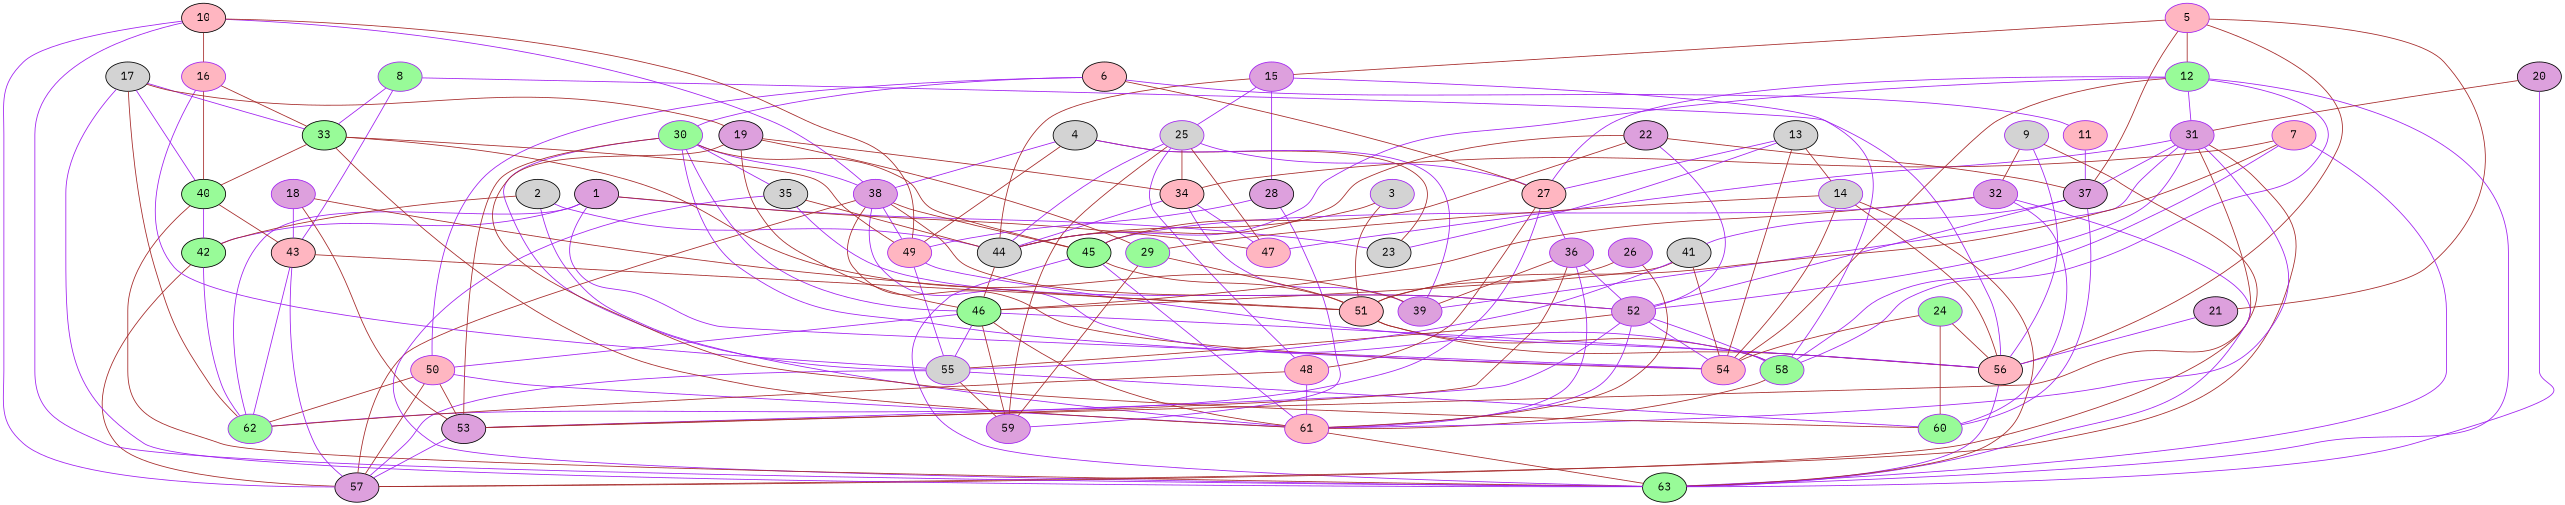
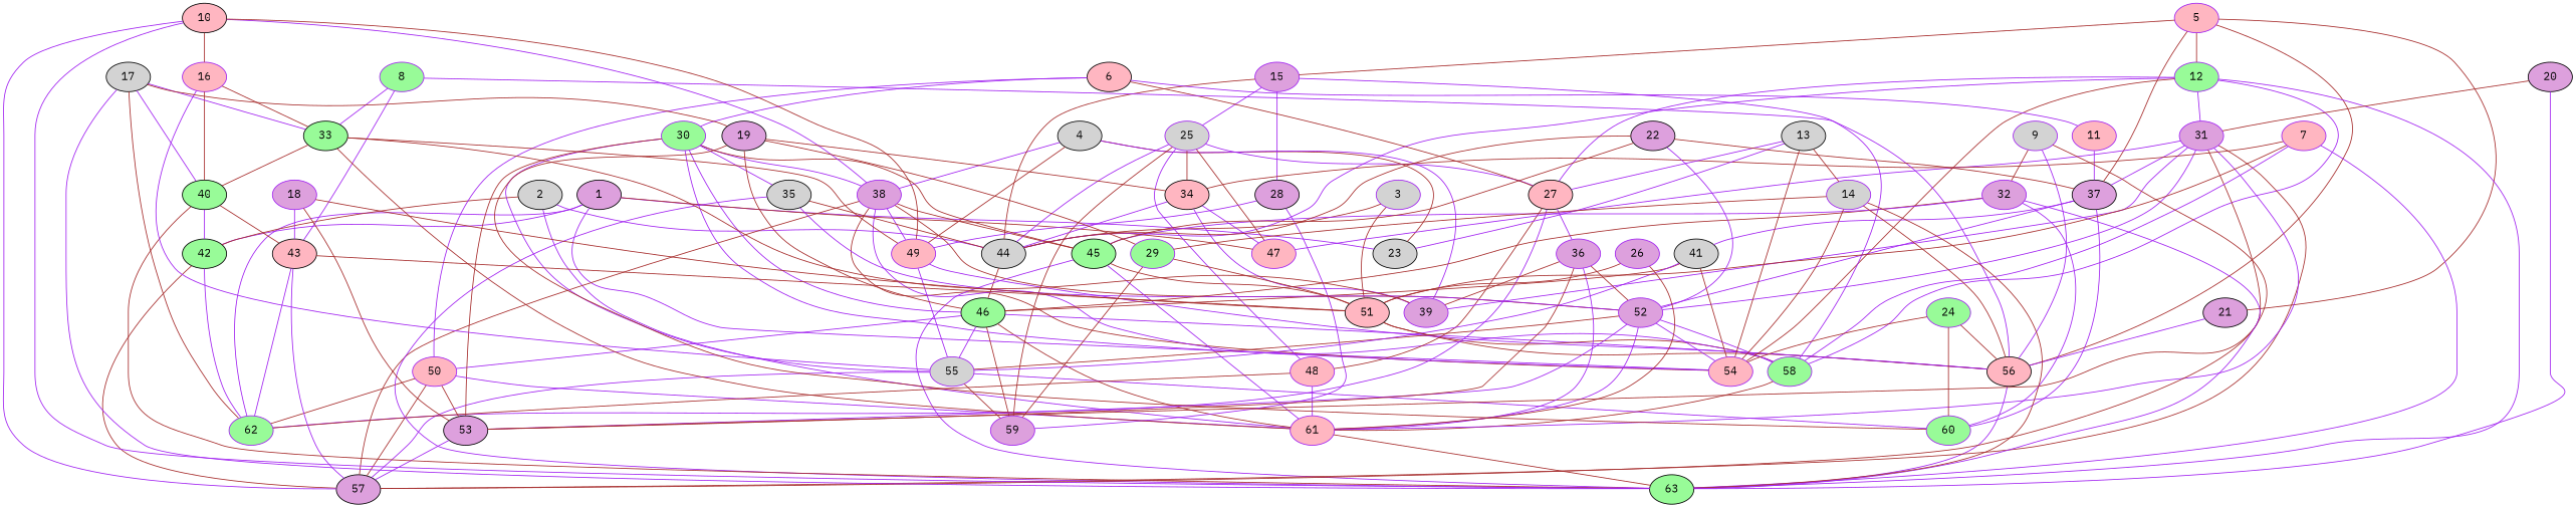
  graph {
    fontname="IBM Plex Mono"
    node [color=purple fillcolor=plum fontname="IBM Plex Mono" style=filled]
    edge [color=purple fontname="IBM Plex Mono" weight=1.0]
    1 [color=black]
    23 [color=black fillcolor=lightgrey]
    42 [color=black fillcolor=palegreen]
    47 [fillcolor=lightpink]
    54 [fillcolor=lightpink]
    62 [fillcolor=palegreen]
    57 [color=black]
    2 [color=black fillcolor=lightgrey]
    44 [color=black fillcolor=lightgrey]
    61 [fillcolor=lightpink]
    46 [color=black fillcolor=palegreen]
    63 [color=black fillcolor=palegreen]
    3 [fillcolor=lightgrey]
    51 [color=black fillcolor=lightpink]
    56 [color=black fillcolor=lightpink]
    58 [fillcolor=palegreen]
    4 [color=black fillcolor=lightgrey]
    38
    39
    49 [fillcolor=lightpink]
    45 [color=black fillcolor=palegreen]
    52
    55 [fillcolor=lightgrey]
    5 [fillcolor=lightpink]
    12 [fillcolor=palegreen]
    15
    21 [color=black]
    37 [color=black]
    27 [color=black fillcolor=lightpink]
    31
    25 [fillcolor=lightgrey]
    28 [color=black]
    60 [fillcolor=palegreen]
    41 [color=black fillcolor=lightgrey]
    6 [color=black fillcolor=lightpink]
    11 [fillcolor=lightpink]
    30 [fillcolor=palegreen]
    50 [fillcolor=lightpink]
    48 [fillcolor=lightpink]
    36
    53 [color=black]
    35 [color=black fillcolor=lightgrey]
    7 [fillcolor=lightpink]
    34 [color=black fillcolor=lightpink]
    8 [fillcolor=palegreen]
    33 [color=black fillcolor=palegreen]
    43 [color=black fillcolor=lightpink]
    40 [color=black fillcolor=palegreen]
    9 [fillcolor=lightgrey]
    32
    10 [color=black fillcolor=lightpink]
    16 [fillcolor=lightpink]
    13 [color=black fillcolor=lightgrey]
    14 [fillcolor=lightgrey]
    29 [fillcolor=palegreen]
    59
    17 [color=black fillcolor=lightgrey]
    19 [color=black]
    18
    20 [color=black]
    22 [color=black]
    24 [fillcolor=palegreen]
    26
    1 -- 23
    1 -- 42
    1 -- 47 [color=brown]
    1 -- 54
    1 -- 62
    42 -- 62
    42 -- 57 [color=brown]
    2 -- 42 [color=brown]
    2 -- 44
    2 -- 61
    44 -- 46 [color=brown]
    61 -- 63 [color=brown]
    46 -- 61 [color=brown]
    46 -- 56
    46 -- 55
    46 -- 50
    46 -- 59 [color=brown]
    3 -- 44 [color=brown]
    3 -- 51 [color=brown]
    51 -- 56 [color=brown]
    51 -- 58 [color=brown]
    56 -- 63
    58 -- 61 [color=brown]
    4 -- 23 [color=brown]
    4 -- 38
    4 -- 39
    4 -- 49 [color=brown]
    38 -- 54 [color=brown]
    38 -- 57 [color=brown]
    38 -- 58
    38 -- 49
    38 -- 45 [color=brown]
    38 -- 52 [color=brown]
    49 -- 56
    49 -- 55
    45 -- 61
    45 -- 63
    45 -- 51 [color=brown]
    52 -- 54
    52 -- 61
    52 -- 58
    52 -- 55 [color=brown]
    52 -- 53
    55 -- 57
    55 -- 60
    55 -- 59 [color=brown weight=2.0]
    5 -- 56 [color=brown]
    5 -- 12 [color=brown]
    5 -- 15 [color=brown]
    5 -- 21 [color=brown]
    5 -- 37 [color=brown]
    12 -- 54 [color=brown]
    12 -- 44
    12 -- 63
    12 -- 58
    12 -- 27
    12 -- 31
    15 -- 44 [color=brown]
    15 -- 58
    15 -- 25
    15 -- 28
    21 -- 56
    37 -- 52
    37 -- 60
    37 -- 41
    27 -- 62
    27 -- 48 [color=brown]
    27 -- 36
    31 -- 47
    31 -- 57 [color=brown]
    31 -- 61
    31 -- 39
    31 -- 52
    31 -- 37
    31 -- 53 [color=brown]
    25 -- 47 [color=brown]
    25 -- 44
    25 -- 27
    25 -- 48
    25 -- 34 [color=brown]
    25 -- 59 [color=brown]
    28 -- 49
    28 -- 59
    41 -- 54 [color=brown]
    41 -- 46 [color=brown]
    41 -- 55
    6 -- 27 [color=brown]
    6 -- 11
    6 -- 30
    6 -- 50
    11 -- 37
    30 -- 54
    30 -- 46
    30 -- 38
    30 -- 45 [color=brown]
    30 -- 55
    30 -- 53 [color=brown]
    30 -- 35
    50 -- 62 [color=brown]
    50 -- 57 [color=brown]
    50 -- 61
    50 -- 53 [color=brown]
    48 -- 62 [color=brown]
    48 -- 61 [weight=2.0]
    36 -- 61
    36 -- 39 [color=brown]
-   36 -- 52
+   36 -- 52 [color=brown]
    36 -- 53 [color=brown]
    53 -- 57
    35 -- 44 [color=brown]
    35 -- 63
    35 -- 52
    7 -- 63
    7 -- 51 [color=brown]
    7 -- 58
    7 -- 34 [color=brown]
    34 -- 47
    34 -- 44
    34 -- 39
    8 -- 56
    8 -- 33
    8 -- 43
    33 -- 61 [color=brown]
    33 -- 39 [color=brown]
    33 -- 49 [color=brown]
    33 -- 40 [color=brown]
    43 -- 62
    43 -- 57
    43 -- 51 [color=brown]
    40 -- 42
    40 -- 63 [color=brown]
    40 -- 43 [color=brown]
    9 -- 57 [color=brown]
    9 -- 56
    9 -- 32 [color=brown]
    32 -- 46 [color=brown]
    32 -- 63
    32 -- 45
    32 -- 60
    10 -- 57
    10 -- 63
    10 -- 38
    10 -- 49 [color=brown]
    10 -- 16 [color=brown]
    16 -- 55
    16 -- 33 [color=brown]
    16 -- 40 [color=brown]
    13 -- 23
    13 -- 54 [color=brown weight=2.0]
    13 -- 27
    13 -- 14 [color=brown]
    14 -- 54 [color=brown]
    14 -- 63 [color=brown]
    14 -- 56 [color=brown]
    14 -- 29 [color=brown]
    29 -- 51 [color=brown]
    29 -- 59 [color=brown]
    17 -- 62 [color=brown]
    17 -- 63
    17 -- 33
    17 -- 40
    17 -- 19 [color=brown]
    19 -- 46 [color=brown]
    19 -- 60 [color=brown]
    19 -- 34 [color=brown]
    19 -- 29 [color=brown]
    18 -- 51 [color=brown]
    18 -- 53 [color=brown]
    18 -- 43
    20 -- 63
    20 -- 31 [color=brown]
    22 -- 44 [color=brown]
    22 -- 45 [color=brown]
    22 -- 52
    22 -- 37 [color=brown]
    24 -- 54 [color=brown]
    24 -- 56 [color=brown]
    24 -- 60 [color=brown]
    26 -- 61 [color=brown]
    26 -- 51 [color=brown]
  }
